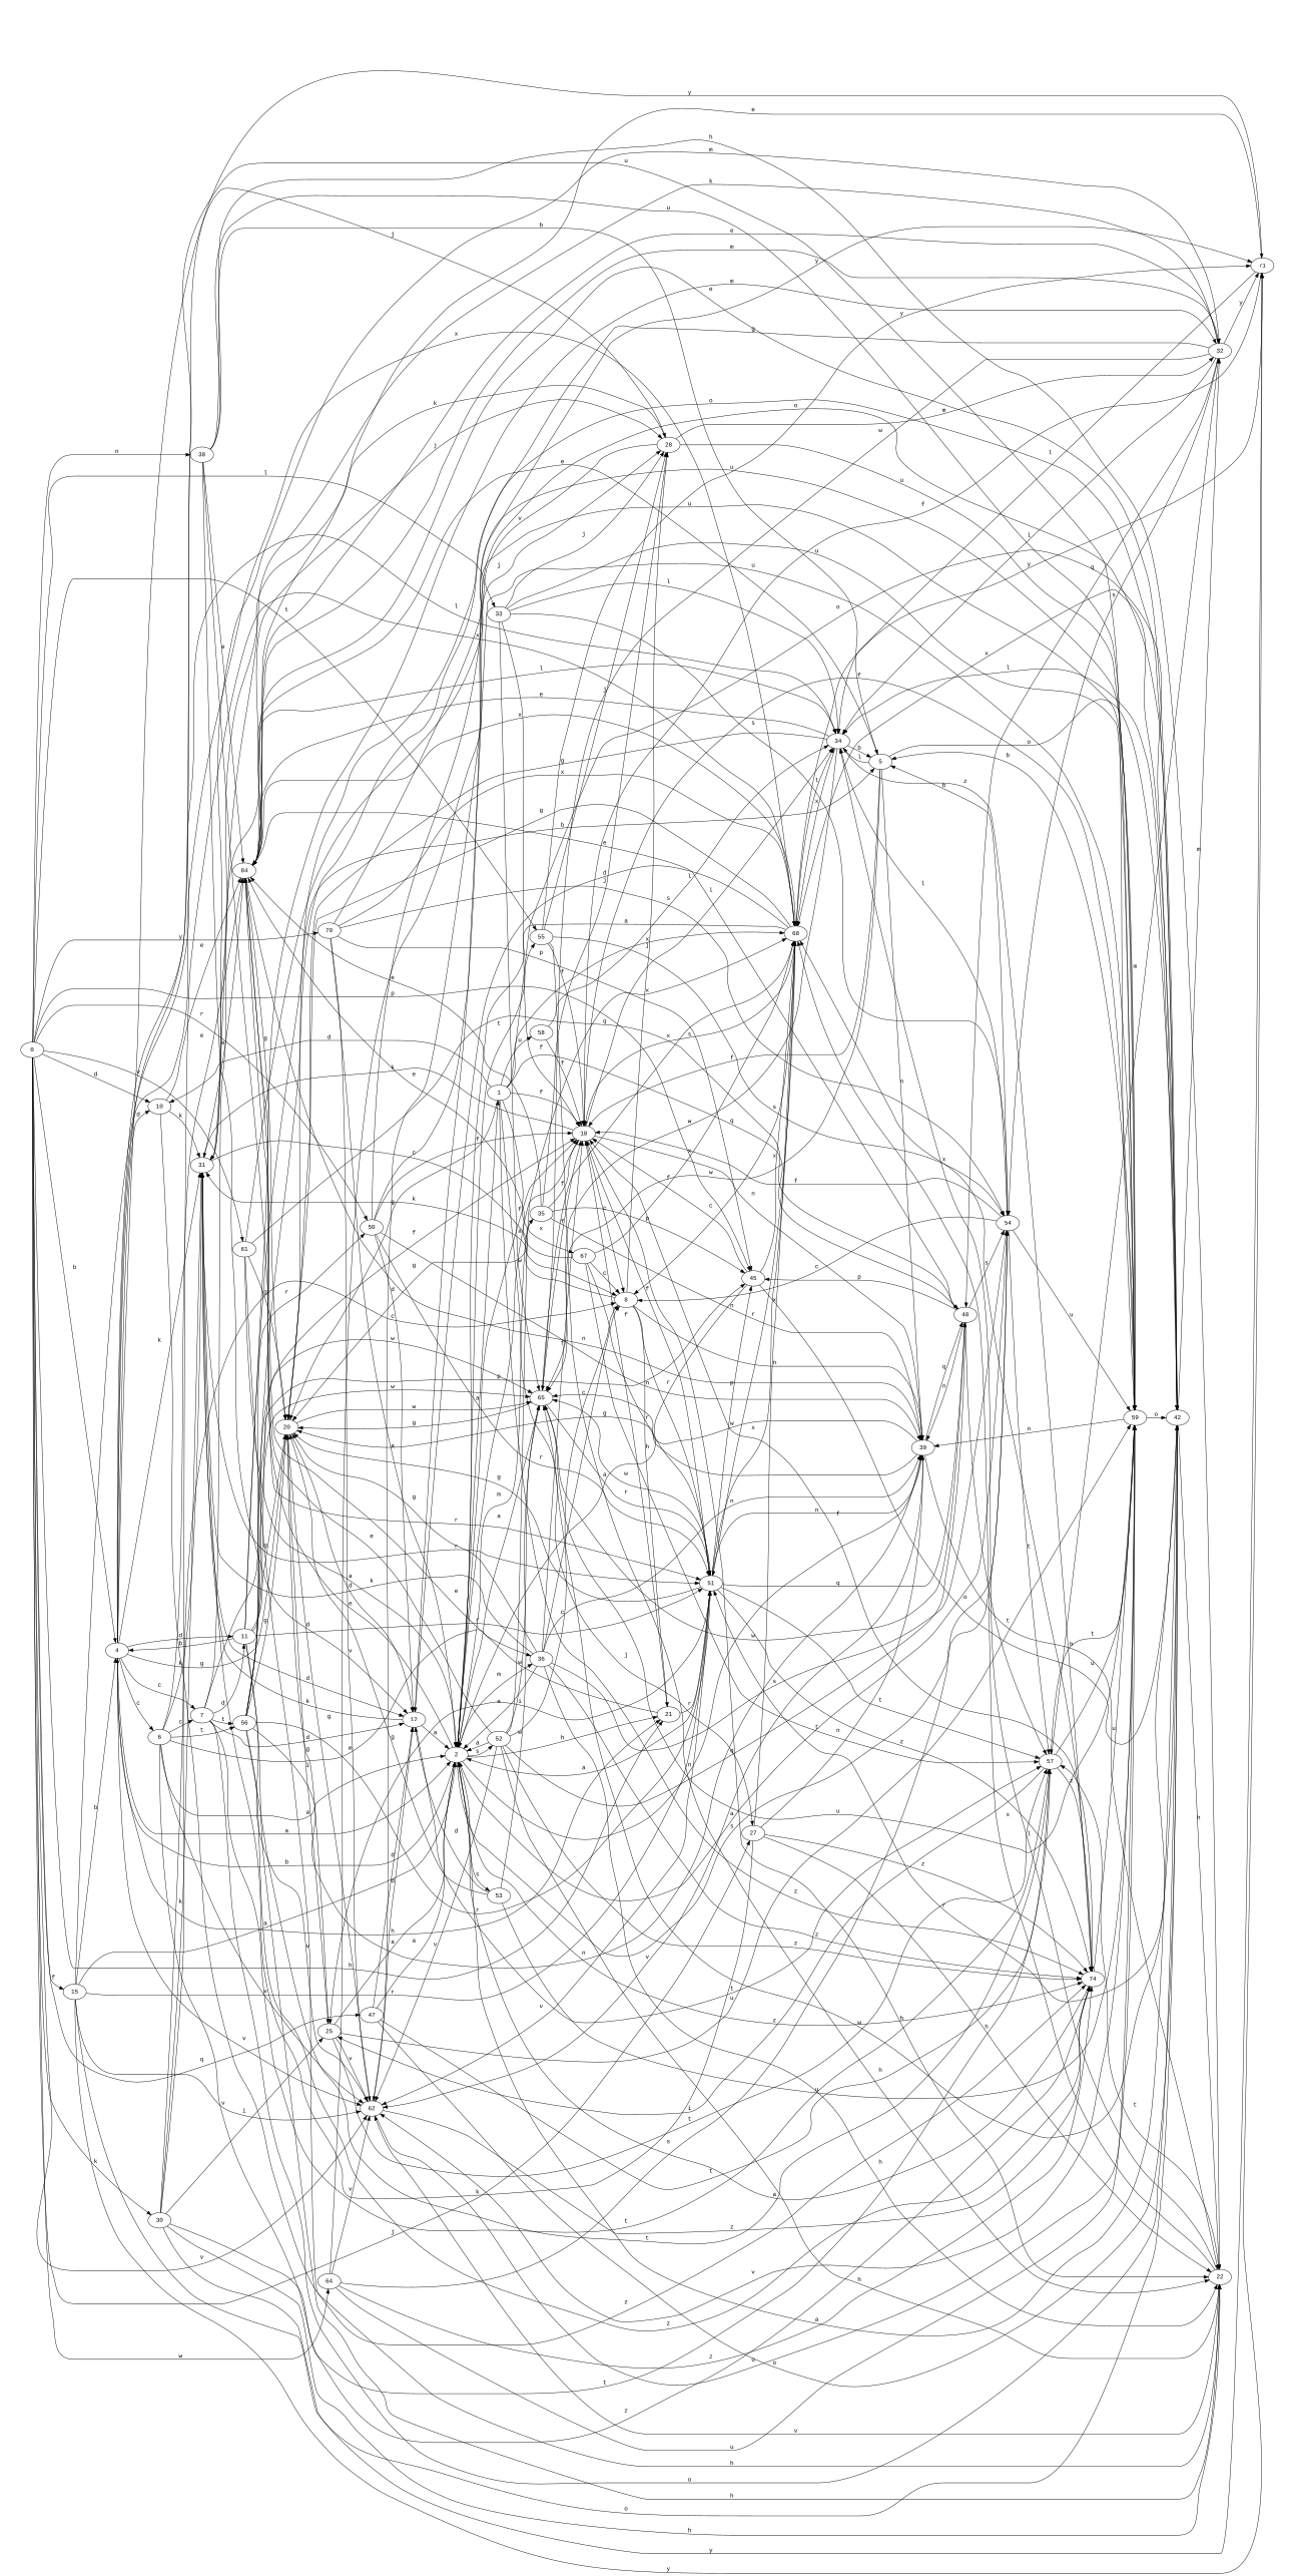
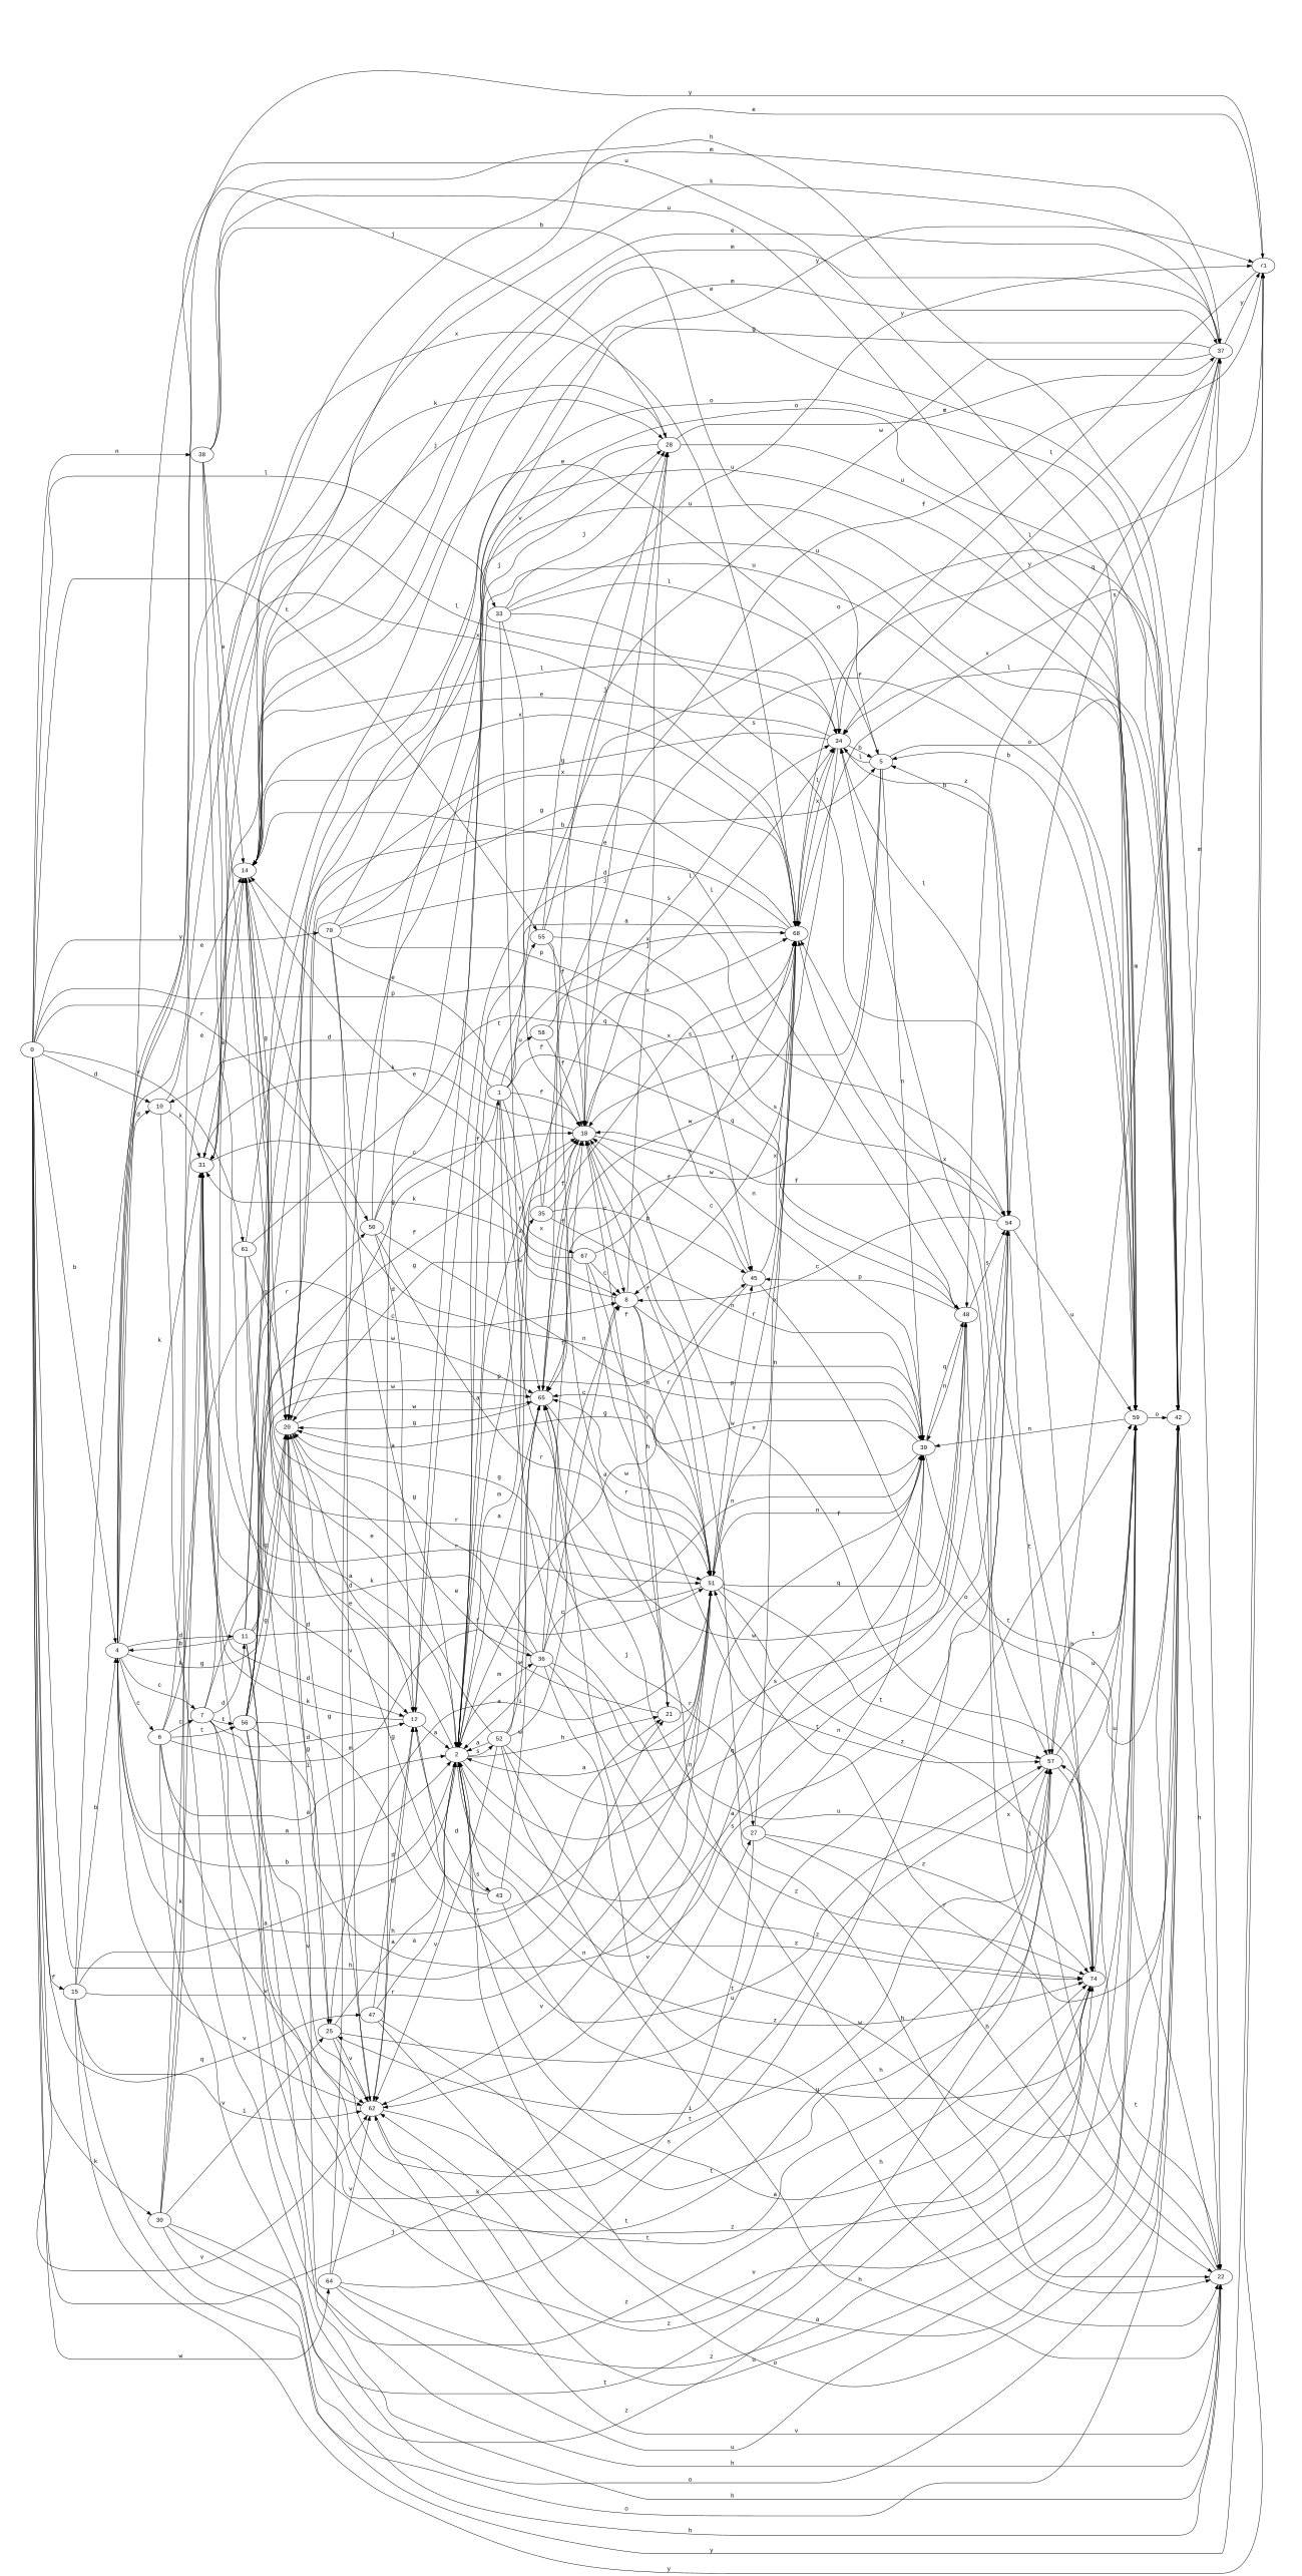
  strict digraph {
    fontname="Liberation Mono"
    rankdir=LR
    node [fontname="Liberation Mono"]
    edge [fontname="Liberation Mono"]
    0
    4
    10
    15
    21
    27
    30
    33
    38
    45
    47
    50
    55
    61
    62
    64
    70
    20
    68
    2
    6
    7
    11
    28
    31
    59
    71
    74
-   14 [label=84]
+   14
    42
    34
    51
    18
    39
    22
    57
    8
    25
    54
    65
    5
    12
    48
    1
    58
    n46 [label=67]
-   37 [label=32]
+   37
    35
    36
    52
-   53
+   53 [label=43]
    56
    0 -> 4 [label=b]
    0 -> 10 [label=d]
    0 -> 15 [label=f]
    0 -> 21 [label=h]
    0 -> 27 [label=j]
    0 -> 30 [label=k]
    0 -> 33 [label=l]
    0 -> 38 [label=n]
    0 -> 45 [label=p]
    0 -> 47 [label=q]
    0 -> 50 [label=r]
    0 -> 55 [label=t]
    0 -> 61 [label=v]
    0 -> 62 [label=v]
    0 -> 64 [label=w]
    0 -> 70 [label=y]
    4 -> 10 [label=d]
    4 -> 21 [label=h]
    4 -> 62 [label=v]
    4 -> 20 [label=g]
    4 -> 68 [label=x]
    4 -> 2 [label=a]
    4 -> 6 [label=c]
    4 -> 7 [label=c]
    4 -> 11 [label=d]
    4 -> 28 [label=j]
    4 -> 31 [label=k]
    4 -> 59 [label=u]
    4 -> 71 [label=y]
    10 -> 31 [label=k]
    10 -> 74 [label=z]
    10 -> 14 [label=e]
    15 -> 4 [label=b]
    15 -> 62 [label=v]
    15 -> 2 [label=a]
    15 -> 71 [label=y]
    15 -> 42 [label=o]
    15 -> 34 [label=l]
    15 -> 51 [label=r]
    21 -> 14 [label=e]
    21 -> 51 [label=r]
    21 -> 18 [label=f]
    27 -> 68 [label=x]
    27 -> 31 [label=k]
    27 -> 74 [label=z]
    27 -> 39 [label=n]
    27 -> 22 [label=h]
    30 -> 68 [label=x]
    30 -> 31 [label=k]
    30 -> 71 [label=y]
    30 -> 22 [label=h]
    30 -> 57 [label=t]
    30 -> 8 [label=c]
    30 -> 25 [label=i]
    33 -> 28 [label=j]
    33 -> 59 [label=u]
    33 -> 34 [label=l]
    33 -> 18 [label=f]
    33 -> 54 [label=s]
    33 -> 65 [label=w]
    38 -> 59 [label=u]
    38 -> 14 [label=e]
    38 -> 51 [label=r]
    38 -> 22 [label=h]
    38 -> 5 [label=b]
    38 -> 12 [label=d]
    45 -> 68 [label=x]
    45 -> 2 [label=a]
    45 -> 42 [label=o]
    45 -> 18 [label=f]
    47 -> 2 [label=a]
    47 -> 42 [label=o]
    47 -> 57 [label=t]
    47 -> 12 [label=d]
    50 -> 59 [label=u]
    50 -> 71 [label=y]
    50 -> 51 [label=r]
    50 -> 18 [label=f]
    50 -> 39 [label=n]
    50 -> 12 [label=d]
    55 -> 28 [label=j]
    55 -> 71 [label=y]
    55 -> 18 [label=f]
    55 -> 22 [label=h]
    55 -> 54 [label=s]
    61 -> 20 [label=g]
    61 -> 2 [label=a]
    61 -> 59 [label=u]
    61 -> 22 [label=h]
    61 -> 48 [label=q]
    62 -> 20 [label=g]
    62 -> 59 [label=u]
    62 -> 74 [label=z]
    62 -> 12 [label=d]
    64 -> 62 [label=v]
    64 -> 28 [label=j]
    64 -> 59 [label=u]
    64 -> 74 [label=z]
    64 -> 54 [label=s]
    70 -> 45 [label=p]
    70 -> 62 [label=v]
    70 -> 68 [label=x]
    70 -> 2 [label=a]
    70 -> 59 [label=u]
    70 -> 54 [label=s]
    20 -> 25 [label=i]
    20 -> 65 [label=w]
    20 -> 12 [label=d]
    68 -> 20 [label=g]
    68 -> 2 [label=a]
    68 -> 71 [label=y]
    68 -> 34 [label=l]
    68 -> 51 [label=r]
    68 -> 18 [label=s]
    68 -> 8 [label=c]
    68 -> 12 [label=d]
    2 -> 4 [label=b]
    2 -> 21 [label=h]
    2 -> 55 [label=t]
    2 -> 74 [label=z]
    2 -> 14 [label=e]
    2 -> 18 [label=f]
    2 -> 39 [label=n]
    2 -> 54 [label=s]
    2 -> 1 [label=a]
    2 -> 35 [label=m]
    2 -> 36 [label=m]
    2 -> 52 [label=s]
    2 -> 53 [label=s]
    6 -> 62 [label=v]
    6 -> 2 [label=a]
    6 -> 7 [label=c]
    6 -> 31 [label=k]
    6 -> 74 [label=z]
    6 -> 14 [label=e]
    6 -> 36 [label=m]
    6 -> 56 [label=t]
    7 -> 50 [label=r]
    7 -> 11 [label=d]
    7 -> 28 [label=j]
    7 -> 42 [label=o]
    7 -> 57 [label=t]
    7 -> 12 [label=d]
    7 -> 56 [label=t]
    11 -> 4 [label=b]
    11 -> 62 [label=v]
    11 -> 20 [label=g]
    11 -> 42 [label=o]
    11 -> 51 [label=r]
    11 -> 22 [label=h]
    11 -> 65 [label=w]
    11 -> 37 [label=m]
    28 -> 62 [label=v]
    28 -> 31 [label=k]
    28 -> 59 [label=u]
    28 -> 37 [label=m]
    31 -> 14 [label=e]
    31 -> 51 [label=r]
    31 -> 8 [label=c]
    31 -> 12 [label=d]
    31 -> 37 [label=m]
    59 -> 62 [label=v]
    59 -> 42 [label=o]
    59 -> 18 [label=f]
    59 -> 39 [label=n]
    59 -> 57 [label=t]
    59 -> 5 [label=b]
    71 -> 14 [label=e]
    71 -> 34 [label=l]
    71 -> 18 [label=f]
    74 -> 68 [label=x]
    74 -> 2 [label=a]
    74 -> 59 [label=u]
    74 -> 18 [label=f]
    14 -> 20 [label=g]
    14 -> 68 [label=x]
    14 -> 34 [label=l]
    14 -> 39 [label=n]
    14 -> 37 [label=m]
    42 -> 68 [label=x]
    42 -> 2 [label=a]
    42 -> 14 [label=e]
    42 -> 34 [label=l]
    42 -> 51 [label=r]
    42 -> 22 [label=h]
    42 -> 65 [label=w]
    42 -> 37 [label=m]
    34 -> 20 [label=g]
    34 -> 68 [label=x]
    34 -> 74 [label=z]
    34 -> 14 [label=e]
    34 -> 65 [label=w]
    34 -> 5 [label=b]
    51 -> 45 [label=p]
    51 -> 62 [label=v]
    51 -> 20 [label=g]
    51 -> 68 [label=x]
    51 -> 2 [label=a]
    51 -> 74 [label=z]
    51 -> 18 [label=f]
    51 -> 39 [label=n]
    51 -> 57 [label=t]
    51 -> 25 [label=i]
    51 -> 65 [label=w]
    51 -> 48 [label=q]
    18 -> 2 [label=a]
    18 -> 31 [label=k]
    18 -> 34 [label=l]
    18 -> 39 [label=n]
    18 -> 22 [label=h]
    18 -> 8 [label=c]
    39 -> 62 [label=v]
    39 -> 20 [label=g]
    39 -> 22 [label=h]
    39 -> 65 [label=w]
    39 -> 48 [label=q]
    22 -> 62 [label=v]
    22 -> 68 [label=x]
    22 -> 34 [label=l]
    22 -> 57 [label=t]
    57 -> 59 [label=u]
    57 -> 74 [label=z]
    57 -> 25 [label=i]
    57 -> 37 [label=m]
    8 -> 21 [label=h]
    8 -> 28 [label=j]
    8 -> 31 [label=k]
    8 -> 51 [label=r]
    8 -> 39 [label=n]
    25 -> 62 [label=v]
    25 -> 20 [label=g]
    25 -> 2 [label=a]
    25 -> 59 [label=u]
    25 -> 57 [label=t]
    54 -> 2 [label=a]
    54 -> 59 [label=u]
    54 -> 34 [label=l]
    54 -> 18 [label=f]
    54 -> 57 [label=t]
    54 -> 8 [label=c]
    54 -> 5 [label=b]
    65 -> 20 [label=g]
    65 -> 68 [label=x]
    65 -> 2 [label=a]
    65 -> 59 [label=u]
    65 -> 51 [label=r]
    65 -> 18 [label=f]
    5 -> 14 [label=e]
    5 -> 42 [label=o]
    5 -> 34 [label=l]
    5 -> 18 [label=f]
    5 -> 39 [label=n]
    5 -> 65 [label=w]
    12 -> 2 [label=a]
    12 -> 31 [label=k]
    12 -> 42 [label=o]
    12 -> 57 [label=t]
    48 -> 45 [label=p]
    48 -> 14 [label=e]
    48 -> 39 [label=n]
    48 -> 57 [label=t]
    48 -> 54 [label=s]
    48 -> 65 [label=w]
    1 -> 10 [label=d]
    1 -> 27 [label=j]
    1 -> 20 [label=g]
    1 -> 68 [label=x]
    1 -> 74 [label=z]
    1 -> 42 [label=o]
    1 -> 18 [label=f]
    1 -> 48 [label=q]
    1 -> 58 [label=u]
    1 -> n46 [label=x]
    58 -> 34 [label=l]
    58 -> 18 [label=f]
    n46 -> 68 [label=x]
    n46 -> 14 [label=e]
    n46 -> 51 [label=r]
    n46 -> 57 [label=t]
    n46 -> 8 [label=c]
    37 -> 20 [label=g]
    37 -> 31 [label=k]
    37 -> 71 [label=y]
    37 -> 14 [label=e]
    37 -> 34 [label=l]
    37 -> 54 [label=s]
    37 -> 65 [label=w]
    37 -> 48 [label=q]
    35 -> 45 [label=p]
    35 -> 20 [label=g]
    35 -> 28 [label=j]
    35 -> 14 [label=e]
    35 -> 18 [label=f]
    35 -> 39 [label=n]
    36 -> 20 [label=g]
    36 -> 2 [label=a]
    36 -> 31 [label=k]
    36 -> 74 [label=z]
    36 -> 18 [label=f]
    36 -> 39 [label=n]
    36 -> 22 [label=h]
    36 -> 8 [label=c]
    36 -> 54 [label=s]
    52 -> 62 [label=v]
    52 -> 68 [label=x]
    52 -> 2 [label=a]
    52 -> 74 [label=z]
    52 -> 14 [label=e]
    52 -> 22 [label=h]
    52 -> 8 [label=c]
    52 -> 65 [label=w]
    52 -> 48 [label=q]
    53 -> 20 [label=g]
    53 -> 59 [label=u]
    53 -> 65 [label=w]
    53 -> 12 [label=d]
    56 -> 45 [label=p]
    56 -> 20 [label=g]
    56 -> 74 [label=z]
    56 -> 51 [label=r]
    56 -> 18 [label=f]
    56 -> 39 [label=n]
    56 -> 57 [label=t]
    56 -> 65 [label=w]
    56 -> 5 [label=b]
  }
